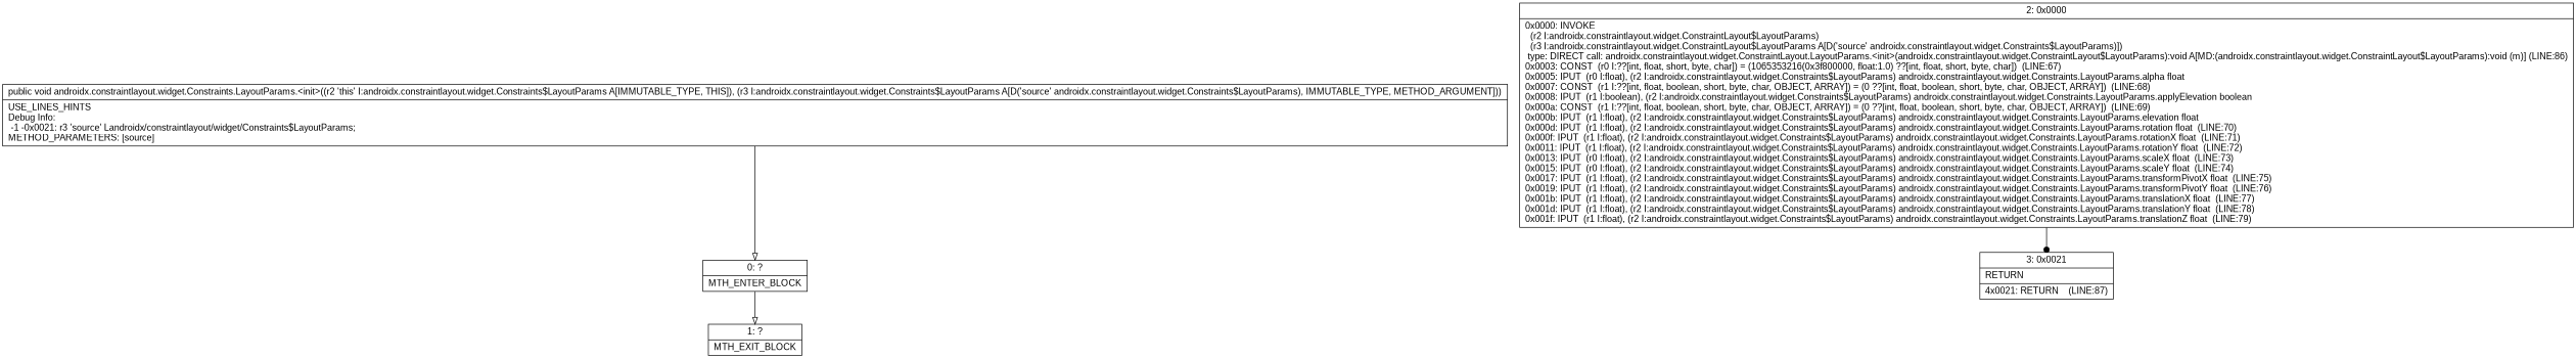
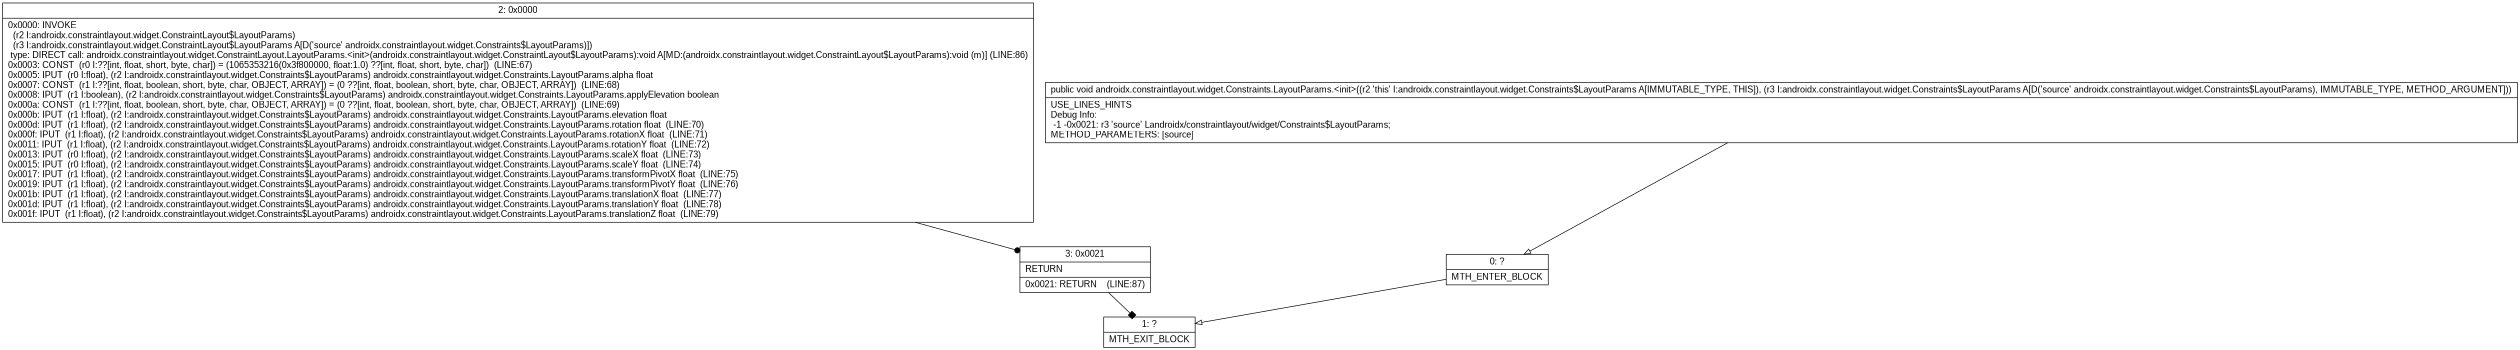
  digraph {
    fontname="Liberation Sans"
    node [fontname="Liberation Sans" shape=record]
    edge [arrowhead=onormal fontname="Liberation Sans"]
    n1 [label="{0\:\ ?|MTH_ENTER_BLOCK\l}"]
    n2 [label="{1\:\ ?|MTH_EXIT_BLOCK\l}"]
    n3 [label="{2\:\ 0x0000|0x0000: INVOKE  \l  (r2 I:androidx.constraintlayout.widget.ConstraintLayout$LayoutParams)\l  (r3 I:androidx.constraintlayout.widget.ConstraintLayout$LayoutParams A[D('source' androidx.constraintlayout.widget.Constraints$LayoutParams)])\l type: DIRECT call: androidx.constraintlayout.widget.ConstraintLayout.LayoutParams.\<init\>(androidx.constraintlayout.widget.ConstraintLayout$LayoutParams):void A[MD:(androidx.constraintlayout.widget.ConstraintLayout$LayoutParams):void (m)] (LINE:86)\l0x0003: CONST  (r0 I:??[int, float, short, byte, char]) = (1065353216(0x3f800000, float:1.0) ??[int, float, short, byte, char])  (LINE:67)\l0x0005: IPUT  (r0 I:float), (r2 I:androidx.constraintlayout.widget.Constraints$LayoutParams) androidx.constraintlayout.widget.Constraints.LayoutParams.alpha float \l0x0007: CONST  (r1 I:??[int, float, boolean, short, byte, char, OBJECT, ARRAY]) = (0 ??[int, float, boolean, short, byte, char, OBJECT, ARRAY])  (LINE:68)\l0x0008: IPUT  (r1 I:boolean), (r2 I:androidx.constraintlayout.widget.Constraints$LayoutParams) androidx.constraintlayout.widget.Constraints.LayoutParams.applyElevation boolean \l0x000a: CONST  (r1 I:??[int, float, boolean, short, byte, char, OBJECT, ARRAY]) = (0 ??[int, float, boolean, short, byte, char, OBJECT, ARRAY])  (LINE:69)\l0x000b: IPUT  (r1 I:float), (r2 I:androidx.constraintlayout.widget.Constraints$LayoutParams) androidx.constraintlayout.widget.Constraints.LayoutParams.elevation float \l0x000d: IPUT  (r1 I:float), (r2 I:androidx.constraintlayout.widget.Constraints$LayoutParams) androidx.constraintlayout.widget.Constraints.LayoutParams.rotation float  (LINE:70)\l0x000f: IPUT  (r1 I:float), (r2 I:androidx.constraintlayout.widget.Constraints$LayoutParams) androidx.constraintlayout.widget.Constraints.LayoutParams.rotationX float  (LINE:71)\l0x0011: IPUT  (r1 I:float), (r2 I:androidx.constraintlayout.widget.Constraints$LayoutParams) androidx.constraintlayout.widget.Constraints.LayoutParams.rotationY float  (LINE:72)\l0x0013: IPUT  (r0 I:float), (r2 I:androidx.constraintlayout.widget.Constraints$LayoutParams) androidx.constraintlayout.widget.Constraints.LayoutParams.scaleX float  (LINE:73)\l0x0015: IPUT  (r0 I:float), (r2 I:androidx.constraintlayout.widget.Constraints$LayoutParams) androidx.constraintlayout.widget.Constraints.LayoutParams.scaleY float  (LINE:74)\l0x0017: IPUT  (r1 I:float), (r2 I:androidx.constraintlayout.widget.Constraints$LayoutParams) androidx.constraintlayout.widget.Constraints.LayoutParams.transformPivotX float  (LINE:75)\l0x0019: IPUT  (r1 I:float), (r2 I:androidx.constraintlayout.widget.Constraints$LayoutParams) androidx.constraintlayout.widget.Constraints.LayoutParams.transformPivotY float  (LINE:76)\l0x001b: IPUT  (r1 I:float), (r2 I:androidx.constraintlayout.widget.Constraints$LayoutParams) androidx.constraintlayout.widget.Constraints.LayoutParams.translationX float  (LINE:77)\l0x001d: IPUT  (r1 I:float), (r2 I:androidx.constraintlayout.widget.Constraints$LayoutParams) androidx.constraintlayout.widget.Constraints.LayoutParams.translationY float  (LINE:78)\l0x001f: IPUT  (r1 I:float), (r2 I:androidx.constraintlayout.widget.Constraints$LayoutParams) androidx.constraintlayout.widget.Constraints.LayoutParams.translationZ float  (LINE:79)\l}"]
-   n4 [label="{3\:\ 0x0021|RETURN\l|4x0021: RETURN    (LINE:87)\l}"]
+   n4 [label="{3\:\ 0x0021|RETURN\l|0x0021: RETURN    (LINE:87)\l}"]
    n5 [label="{public void androidx.constraintlayout.widget.Constraints.LayoutParams.\<init\>((r2 'this' I:androidx.constraintlayout.widget.Constraints$LayoutParams A[IMMUTABLE_TYPE, THIS]), (r3 I:androidx.constraintlayout.widget.Constraints$LayoutParams A[D('source' androidx.constraintlayout.widget.Constraints$LayoutParams), IMMUTABLE_TYPE, METHOD_ARGUMENT]))  | USE_LINES_HINTS\lDebug Info:\l  \-1 \-0x0021: r3 'source' Landroidx\/constraintlayout\/widget\/Constraints$LayoutParams;\lMETHOD_PARAMETERS: [source]\l}"]
    n1 -> n2
    n3 -> n4 [arrowhead=dot]
+   n4 -> n2 [arrowhead=box]
    n5 -> n1
  }
